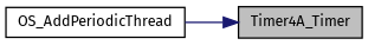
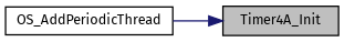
  digraph {
    rankdir=RL
    fontname="Fira Sans"
    node [color=black fontname="Fira Sans" fontsize=10 shape=record style=filled]
-   n1 [fillcolor=grey75 fontcolor=black height=0.2 label=Timer4A_Timer width=0.4]
+   n1 [fillcolor=grey75 fontcolor=black height=0.2 label=Timer4A_Init width=0.4]
    n2 [fillcolor=white height=0.2 label=OS_AddPeriodicThread width=0.4]
    n1 -> n2 [color=midnightblue dir=back fontname="Fira Sans" fontsize=10 labelfontname=Helvetica labelfontsize=10 style=solid]
  }
